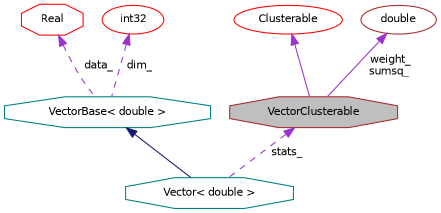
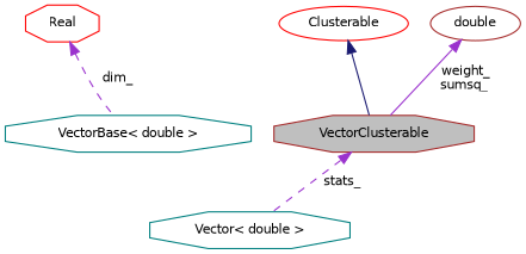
  digraph {
    node [color=red fillcolor=white fontname=Helvetica fontsize=10 shape=octagon style=filled]
    edge [color=darkorchid3 dir=back fontname=Helvetica fontsize=10 labelfontname=Helvetica labelfontsize=10 style=dashed]
    n1 [color=brown fillcolor=grey75 fontcolor=black height=0.2 label=VectorClusterable width=0.4]
    n2 [color=teal height=0.2 label="Vector\< double \>" width=0.4]
    n3 [height=0.2 label=Clusterable shape=ellipse width=0.4]
    n4 [color=brown height=0.2 label=double shape=ellipse width=0.4]
    n5 [color=teal height=0.2 label="VectorBase\< double \>" width=0.4]
    n6 [height=0.2 label=Real width=0.4]
-   n7 [height=0.2 label=int32 shape=ellipse width=0.4]
    n1 -> n2 [label=" stats_"]
-   n3 -> n1 [style=solid]
+   n3 -> n1 [color=midnightblue style=solid]
    n4 -> n1 [label=" weight_\nsumsq_" style=solid]
-   n5 -> n2 [color=midnightblue style=solid]
-   n6 -> n5 [label=" data_"]
-   n7 -> n5 [label=" dim_"]
+   n6 -> n5 [label=" dim_"]
  }
